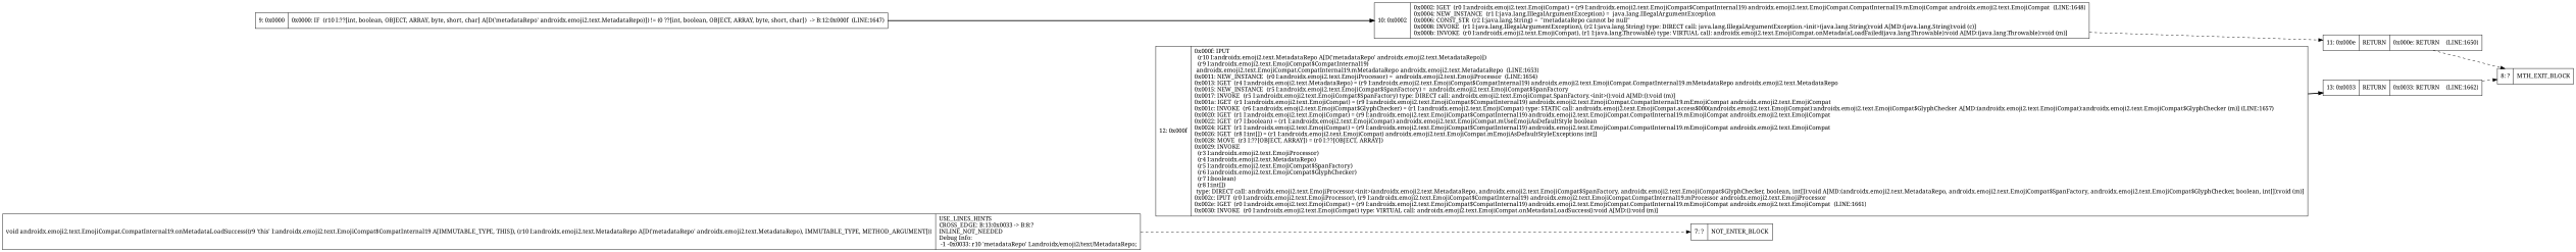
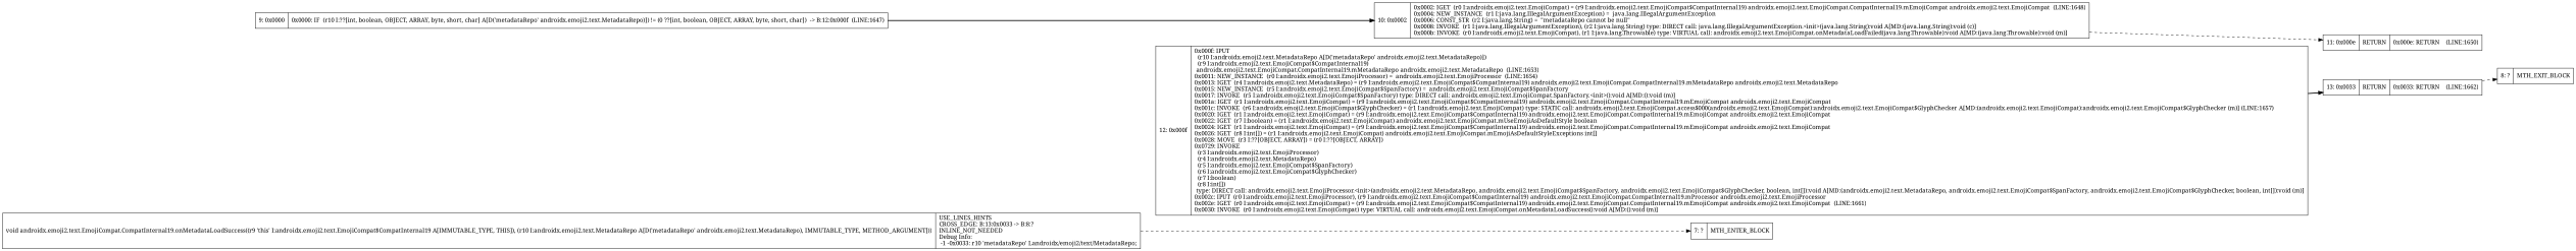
  digraph {
    fontname="Noto Serif"
    rankdir=LR
    node [fontname="Noto Serif" shape=record]
    edge [fontname="Noto Serif" style=dashed]
-   n1 [label="{7\:\ ?|NOT_ENTER_BLOCK\l}"]
+   n1 [label="{7\:\ ?|MTH_ENTER_BLOCK\l}"]
    n2 [label="{9\:\ 0x0000|0x0000: IF  (r10 I:??[int, boolean, OBJECT, ARRAY, byte, short, char] A[D('metadataRepo' androidx.emoji2.text.MetadataRepo)]) != (0 ??[int, boolean, OBJECT, ARRAY, byte, short, char])  \-\> B:12:0x000f  (LINE:1647)\l}"]
    n3 [label="{10\:\ 0x0002|0x0002: IGET  (r0 I:androidx.emoji2.text.EmojiCompat) = (r9 I:androidx.emoji2.text.EmojiCompat$CompatInternal19) androidx.emoji2.text.EmojiCompat.CompatInternal19.mEmojiCompat androidx.emoji2.text.EmojiCompat  (LINE:1648)\l0x0004: NEW_INSTANCE  (r1 I:java.lang.IllegalArgumentException) =  java.lang.IllegalArgumentException \l0x0006: CONST_STR  (r2 I:java.lang.String) =  \"metadataRepo cannot be null\" \l0x0008: INVOKE  (r1 I:java.lang.IllegalArgumentException), (r2 I:java.lang.String) type: DIRECT call: java.lang.IllegalArgumentException.\<init\>(java.lang.String):void A[MD:(java.lang.String):void (c)]\l0x000b: INVOKE  (r0 I:androidx.emoji2.text.EmojiCompat), (r1 I:java.lang.Throwable) type: VIRTUAL call: androidx.emoji2.text.EmojiCompat.onMetadataLoadFailed(java.lang.Throwable):void A[MD:(java.lang.Throwable):void (m)]\l}"]
    n4 [label="{11\:\ 0x000e|RETURN\l|0x000e: RETURN    (LINE:1650)\l}"]
-   n5 [label="{12\:\ 0x000f|0x000f: IPUT  \l  (r10 I:androidx.emoji2.text.MetadataRepo A[D('metadataRepo' androidx.emoji2.text.MetadataRepo)])\l  (r9 I:androidx.emoji2.text.EmojiCompat$CompatInternal19)\l androidx.emoji2.text.EmojiCompat.CompatInternal19.mMetadataRepo androidx.emoji2.text.MetadataRepo  (LINE:1653)\l0x0011: NEW_INSTANCE  (r0 I:androidx.emoji2.text.EmojiProcessor) =  androidx.emoji2.text.EmojiProcessor  (LINE:1654)\l0x0013: IGET  (r4 I:androidx.emoji2.text.MetadataRepo) = (r9 I:androidx.emoji2.text.EmojiCompat$CompatInternal19) androidx.emoji2.text.EmojiCompat.CompatInternal19.mMetadataRepo androidx.emoji2.text.MetadataRepo \l0x0015: NEW_INSTANCE  (r5 I:androidx.emoji2.text.EmojiCompat$SpanFactory) =  androidx.emoji2.text.EmojiCompat$SpanFactory \l0x0017: INVOKE  (r5 I:androidx.emoji2.text.EmojiCompat$SpanFactory) type: DIRECT call: androidx.emoji2.text.EmojiCompat.SpanFactory.\<init\>():void A[MD:():void (m)]\l0x001a: IGET  (r1 I:androidx.emoji2.text.EmojiCompat) = (r9 I:androidx.emoji2.text.EmojiCompat$CompatInternal19) androidx.emoji2.text.EmojiCompat.CompatInternal19.mEmojiCompat androidx.emoji2.text.EmojiCompat \l0x001c: INVOKE  (r6 I:androidx.emoji2.text.EmojiCompat$GlyphChecker) = (r1 I:androidx.emoji2.text.EmojiCompat) type: STATIC call: androidx.emoji2.text.EmojiCompat.access$000(androidx.emoji2.text.EmojiCompat):androidx.emoji2.text.EmojiCompat$GlyphChecker A[MD:(androidx.emoji2.text.EmojiCompat):androidx.emoji2.text.EmojiCompat$GlyphChecker (m)] (LINE:1657)\l0x0020: IGET  (r1 I:androidx.emoji2.text.EmojiCompat) = (r9 I:androidx.emoji2.text.EmojiCompat$CompatInternal19) androidx.emoji2.text.EmojiCompat.CompatInternal19.mEmojiCompat androidx.emoji2.text.EmojiCompat \l0x0022: IGET  (r7 I:boolean) = (r1 I:androidx.emoji2.text.EmojiCompat) androidx.emoji2.text.EmojiCompat.mUseEmojiAsDefaultStyle boolean \l0x0024: IGET  (r1 I:androidx.emoji2.text.EmojiCompat) = (r9 I:androidx.emoji2.text.EmojiCompat$CompatInternal19) androidx.emoji2.text.EmojiCompat.CompatInternal19.mEmojiCompat androidx.emoji2.text.EmojiCompat \l0x0026: IGET  (r8 I:int[]) = (r1 I:androidx.emoji2.text.EmojiCompat) androidx.emoji2.text.EmojiCompat.mEmojiAsDefaultStyleExceptions int[] \l0x0028: MOVE  (r3 I:??[OBJECT, ARRAY]) = (r0 I:??[OBJECT, ARRAY]) \l0x0029: INVOKE  \l  (r3 I:androidx.emoji2.text.EmojiProcessor)\l  (r4 I:androidx.emoji2.text.MetadataRepo)\l  (r5 I:androidx.emoji2.text.EmojiCompat$SpanFactory)\l  (r6 I:androidx.emoji2.text.EmojiCompat$GlyphChecker)\l  (r7 I:boolean)\l  (r8 I:int[])\l type: DIRECT call: androidx.emoji2.text.EmojiProcessor.\<init\>(androidx.emoji2.text.MetadataRepo, androidx.emoji2.text.EmojiCompat$SpanFactory, androidx.emoji2.text.EmojiCompat$GlyphChecker, boolean, int[]):void A[MD:(androidx.emoji2.text.MetadataRepo, androidx.emoji2.text.EmojiCompat$SpanFactory, androidx.emoji2.text.EmojiCompat$GlyphChecker, boolean, int[]):void (m)]\l0x002c: IPUT  (r0 I:androidx.emoji2.text.EmojiProcessor), (r9 I:androidx.emoji2.text.EmojiCompat$CompatInternal19) androidx.emoji2.text.EmojiCompat.CompatInternal19.mProcessor androidx.emoji2.text.EmojiProcessor \l0x002e: IGET  (r0 I:androidx.emoji2.text.EmojiCompat) = (r9 I:androidx.emoji2.text.EmojiCompat$CompatInternal19) androidx.emoji2.text.EmojiCompat.CompatInternal19.mEmojiCompat androidx.emoji2.text.EmojiCompat  (LINE:1661)\l0x0030: INVOKE  (r0 I:androidx.emoji2.text.EmojiCompat) type: VIRTUAL call: androidx.emoji2.text.EmojiCompat.onMetadataLoadSuccess():void A[MD:():void (m)]\l}"]
+   n5 [label="{12\:\ 0x000f|0x000f: IPUT  \l  (r10 I:androidx.emoji2.text.MetadataRepo A[D('metadataRepo' androidx.emoji2.text.MetadataRepo)])\l  (r9 I:androidx.emoji2.text.EmojiCompat$CompatInternal19)\l androidx.emoji2.text.EmojiCompat.CompatInternal19.mMetadataRepo androidx.emoji2.text.MetadataRepo  (LINE:1653)\l0x0011: NEW_INSTANCE  (r0 I:androidx.emoji2.text.EmojiProcessor) =  androidx.emoji2.text.EmojiProcessor  (LINE:1654)\l0x0013: IGET  (r4 I:androidx.emoji2.text.MetadataRepo) = (r9 I:androidx.emoji2.text.EmojiCompat$CompatInternal19) androidx.emoji2.text.EmojiCompat.CompatInternal19.mMetadataRepo androidx.emoji2.text.MetadataRepo \l0x0015: NEW_INSTANCE  (r5 I:androidx.emoji2.text.EmojiCompat$SpanFactory) =  androidx.emoji2.text.EmojiCompat$SpanFactory \l0x0017: INVOKE  (r5 I:androidx.emoji2.text.EmojiCompat$SpanFactory) type: DIRECT call: androidx.emoji2.text.EmojiCompat.SpanFactory.\<init\>():void A[MD:():void (m)]\l0x001a: IGET  (r1 I:androidx.emoji2.text.EmojiCompat) = (r9 I:androidx.emoji2.text.EmojiCompat$CompatInternal19) androidx.emoji2.text.EmojiCompat.CompatInternal19.mEmojiCompat androidx.emoji2.text.EmojiCompat \l0x001c: INVOKE  (r6 I:androidx.emoji2.text.EmojiCompat$GlyphChecker) = (r1 I:androidx.emoji2.text.EmojiCompat) type: STATIC call: androidx.emoji2.text.EmojiCompat.access$000(androidx.emoji2.text.EmojiCompat):androidx.emoji2.text.EmojiCompat$GlyphChecker A[MD:(androidx.emoji2.text.EmojiCompat):androidx.emoji2.text.EmojiCompat$GlyphChecker (m)] (LINE:1657)\l0x0020: IGET  (r1 I:androidx.emoji2.text.EmojiCompat) = (r9 I:androidx.emoji2.text.EmojiCompat$CompatInternal19) androidx.emoji2.text.EmojiCompat.CompatInternal19.mEmojiCompat androidx.emoji2.text.EmojiCompat \l0x0022: IGET  (r7 I:boolean) = (r1 I:androidx.emoji2.text.EmojiCompat) androidx.emoji2.text.EmojiCompat.mUseEmojiAsDefaultStyle boolean \l0x0024: IGET  (r1 I:androidx.emoji2.text.EmojiCompat) = (r9 I:androidx.emoji2.text.EmojiCompat$CompatInternal19) androidx.emoji2.text.EmojiCompat.CompatInternal19.mEmojiCompat androidx.emoji2.text.EmojiCompat \l0x0026: IGET  (r8 I:int[]) = (r1 I:androidx.emoji2.text.EmojiCompat) androidx.emoji2.text.EmojiCompat.mEmojiAsDefaultStyleExceptions int[] \l0x0028: MOVE  (r3 I:??[OBJECT, ARRAY]) = (r0 I:??[OBJECT, ARRAY]) \l0x0729: INVOKE  \l  (r3 I:androidx.emoji2.text.EmojiProcessor)\l  (r4 I:androidx.emoji2.text.MetadataRepo)\l  (r5 I:androidx.emoji2.text.EmojiCompat$SpanFactory)\l  (r6 I:androidx.emoji2.text.EmojiCompat$GlyphChecker)\l  (r7 I:boolean)\l  (r8 I:int[])\l type: DIRECT call: androidx.emoji2.text.EmojiProcessor.\<init\>(androidx.emoji2.text.MetadataRepo, androidx.emoji2.text.EmojiCompat$SpanFactory, androidx.emoji2.text.EmojiCompat$GlyphChecker, boolean, int[]):void A[MD:(androidx.emoji2.text.MetadataRepo, androidx.emoji2.text.EmojiCompat$SpanFactory, androidx.emoji2.text.EmojiCompat$GlyphChecker, boolean, int[]):void (m)]\l0x002c: IPUT  (r0 I:androidx.emoji2.text.EmojiProcessor), (r9 I:androidx.emoji2.text.EmojiCompat$CompatInternal19) androidx.emoji2.text.EmojiCompat.CompatInternal19.mProcessor androidx.emoji2.text.EmojiProcessor \l0x002e: IGET  (r0 I:androidx.emoji2.text.EmojiCompat) = (r9 I:androidx.emoji2.text.EmojiCompat$CompatInternal19) androidx.emoji2.text.EmojiCompat.CompatInternal19.mEmojiCompat androidx.emoji2.text.EmojiCompat  (LINE:1661)\l0x0030: INVOKE  (r0 I:androidx.emoji2.text.EmojiCompat) type: VIRTUAL call: androidx.emoji2.text.EmojiCompat.onMetadataLoadSuccess():void A[MD:():void (m)]\l}"]
    n6 [label="{13\:\ 0x0033|RETURN\l|0x0033: RETURN    (LINE:1662)\l}"]
    n7 [label="{8\:\ ?|MTH_EXIT_BLOCK\l}"]
    n8 [label="{void androidx.emoji2.text.EmojiCompat.CompatInternal19.onMetadataLoadSuccess((r9 'this' I:androidx.emoji2.text.EmojiCompat$CompatInternal19 A[IMMUTABLE_TYPE, THIS]), (r10 I:androidx.emoji2.text.MetadataRepo A[D('metadataRepo' androidx.emoji2.text.MetadataRepo), IMMUTABLE_TYPE, METHOD_ARGUMENT]))  | USE_LINES_HINTS\lCROSS_EDGE: B:13:0x0033 \-\> B:8:?\lINLINE_NOT_NEEDED\lDebug Info:\l  \-1 \-0x0033: r10 'metadataRepo' Landroidx\/emoji2\/text\/MetadataRepo;\l}"]
    n2 -> n3 [style=bold]
    n3 -> n4
-   n4 -> n7
    n5 -> n6 [style=bold]
    n6 -> n7
    n8 -> n1
  }
